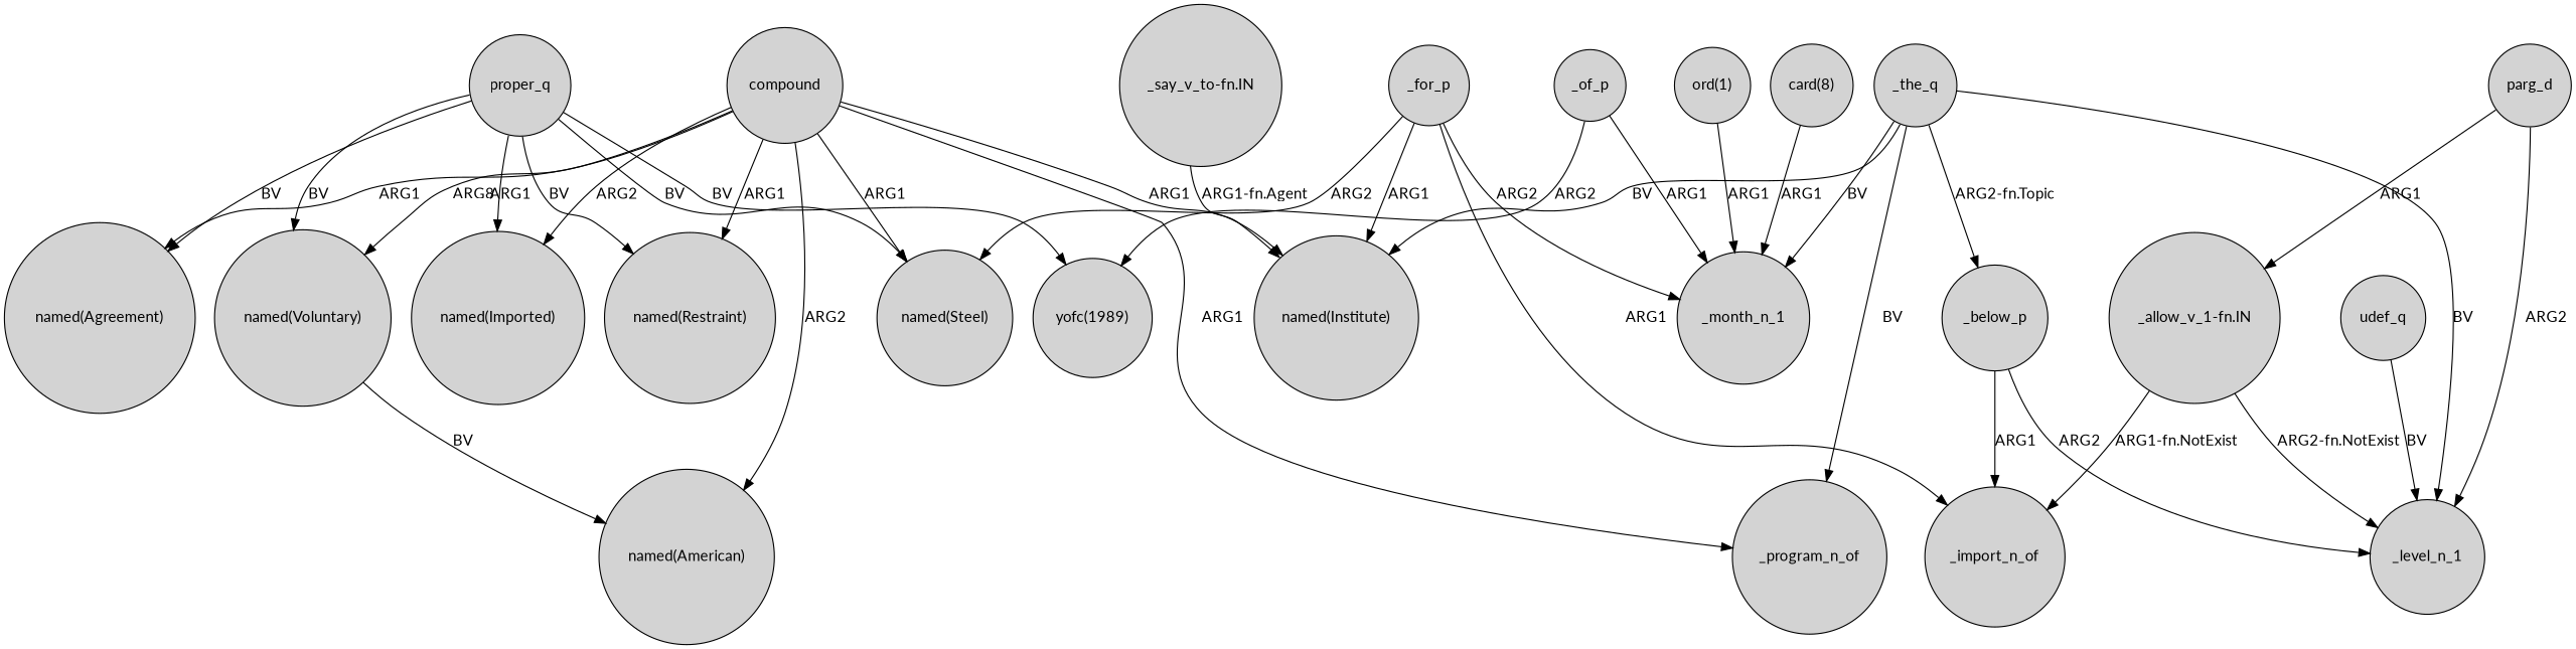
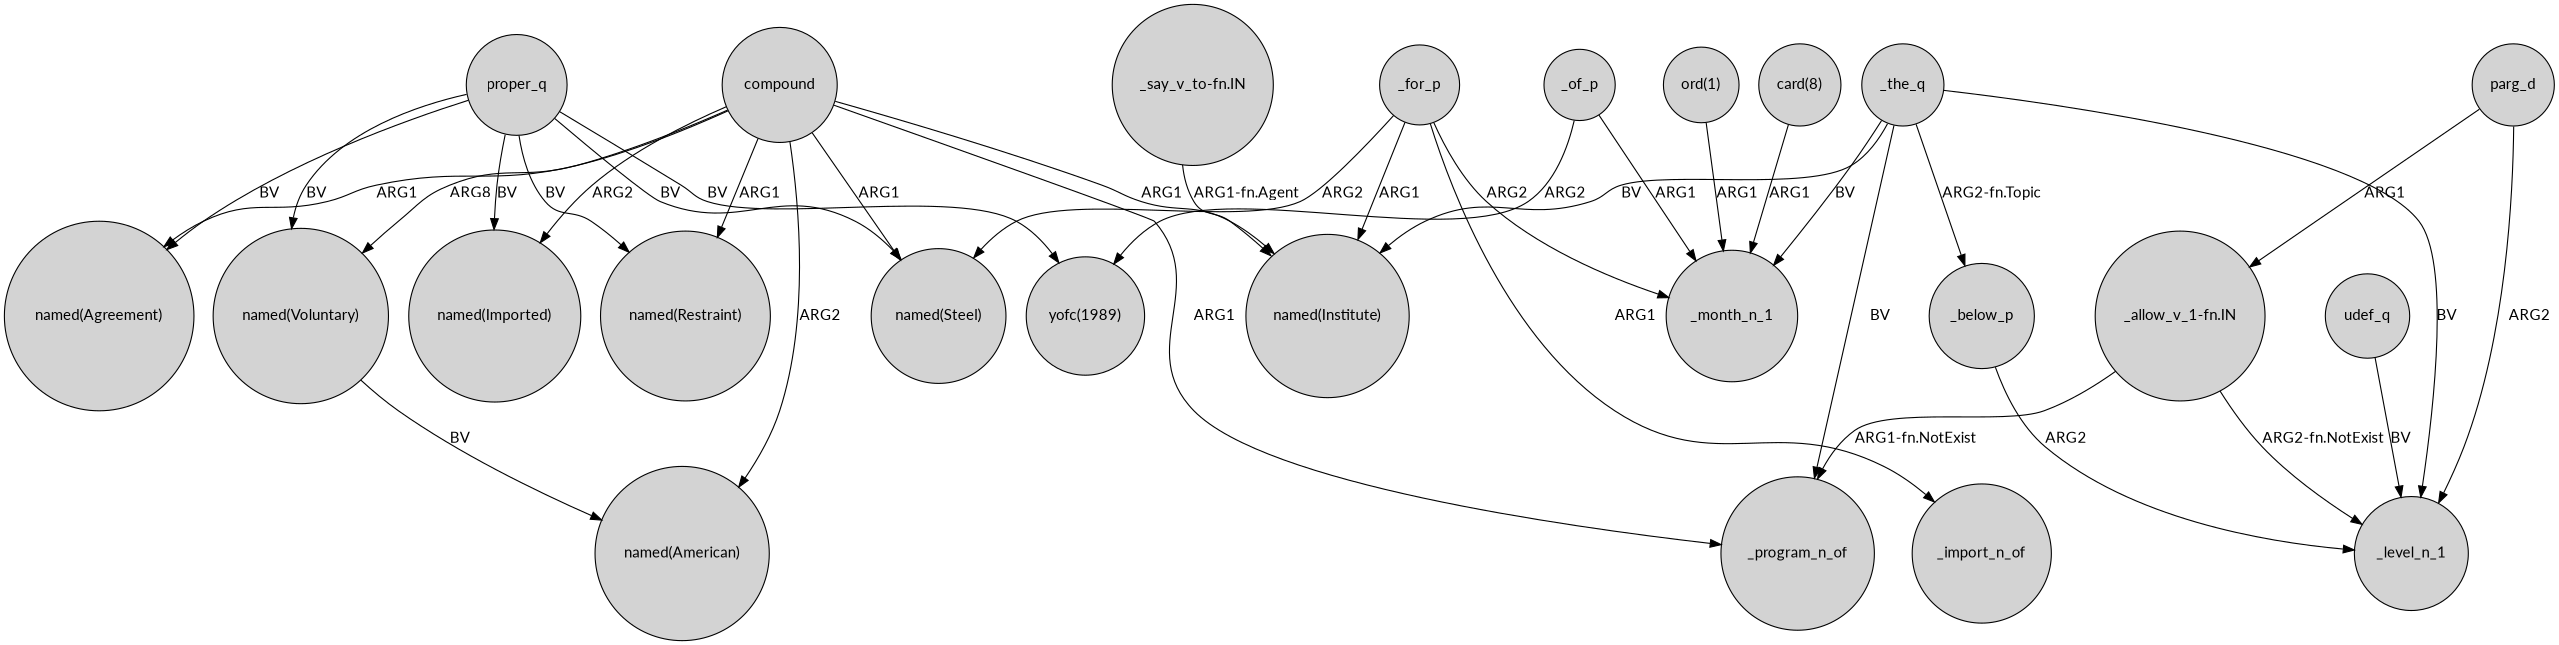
  digraph {
    fontname=Lato
    node [fontname=Lato shape=circle style=filled]
    edge [fontname=Lato]
    proper_q
    "named(Agreement)"
    "named(Steel)"
    "named(Imported)"
    "named(Restraint)"
    "yofc(1989)"
    "named(Voluntary)"
    "named(American)"
    _for_p
    _month_n_1
    _import_n_of
    "named(Institute)"
    parg_d
    _level_n_1
    "_allow_v_1-fn.IN"
    _program_n_of
    compound
    _below_p
    _the_q
    "_say_v_to-fn.IN"
    "card(8)"
    _of_p
    udef_q
    "ord(1)"
    proper_q -> "named(Agreement)" [label=BV]
    proper_q -> "named(Steel)" [label=BV]
-   proper_q -> "named(Imported)" [label=ARG1]
+   proper_q -> "named(Imported)" [label=BV]
    proper_q -> "named(Restraint)" [label=BV]
    proper_q -> "yofc(1989)" [label=BV]
    proper_q -> "named(Voluntary)" [label=BV]
    "named(Voluntary)" -> "named(American)" [label=BV]
    _for_p -> "named(Steel)" [label=ARG2]
    _for_p -> _month_n_1 [label=ARG2]
    _for_p -> _import_n_of [label=ARG1]
    _for_p -> "named(Institute)" [label=ARG1]
    parg_d -> _level_n_1 [label=ARG2]
    parg_d -> "_allow_v_1-fn.IN" [label=ARG1]
    "_allow_v_1-fn.IN" -> _level_n_1 [label="ARG2-fn.NotExist"]
-   "_allow_v_1-fn.IN" -> _import_n_of [label="ARG1-fn.NotExist"]
+   "_allow_v_1-fn.IN" -> _program_n_of [label="ARG1-fn.NotExist"]
    compound -> "named(Agreement)" [label=ARG1]
    compound -> "named(Steel)" [label=ARG1]
    compound -> "named(Imported)" [label=ARG2]
    compound -> "named(Restraint)" [label=ARG1]
    compound -> "named(Voluntary)" [label=ARG8]
    compound -> "named(American)" [label=ARG2]
    compound -> "named(Institute)" [label=ARG1]
    compound -> _program_n_of [label=ARG1]
-   _below_p -> _import_n_of [label=ARG1]
    _below_p -> _level_n_1 [label=ARG2]
    _the_q -> _month_n_1 [label=BV]
    _the_q -> "named(Institute)" [label=BV]
    _the_q -> _level_n_1 [label=BV]
    _the_q -> _program_n_of [label=BV]
    _the_q -> _below_p [label="ARG2-fn.Topic"]
    "_say_v_to-fn.IN" -> "named(Institute)" [label="ARG1-fn.Agent"]
    "card(8)" -> _month_n_1 [label=ARG1]
    _of_p -> "yofc(1989)" [label=ARG2]
    _of_p -> _month_n_1 [label=ARG1]
    udef_q -> _level_n_1 [label=BV]
    "ord(1)" -> _month_n_1 [label=ARG1]
  }
